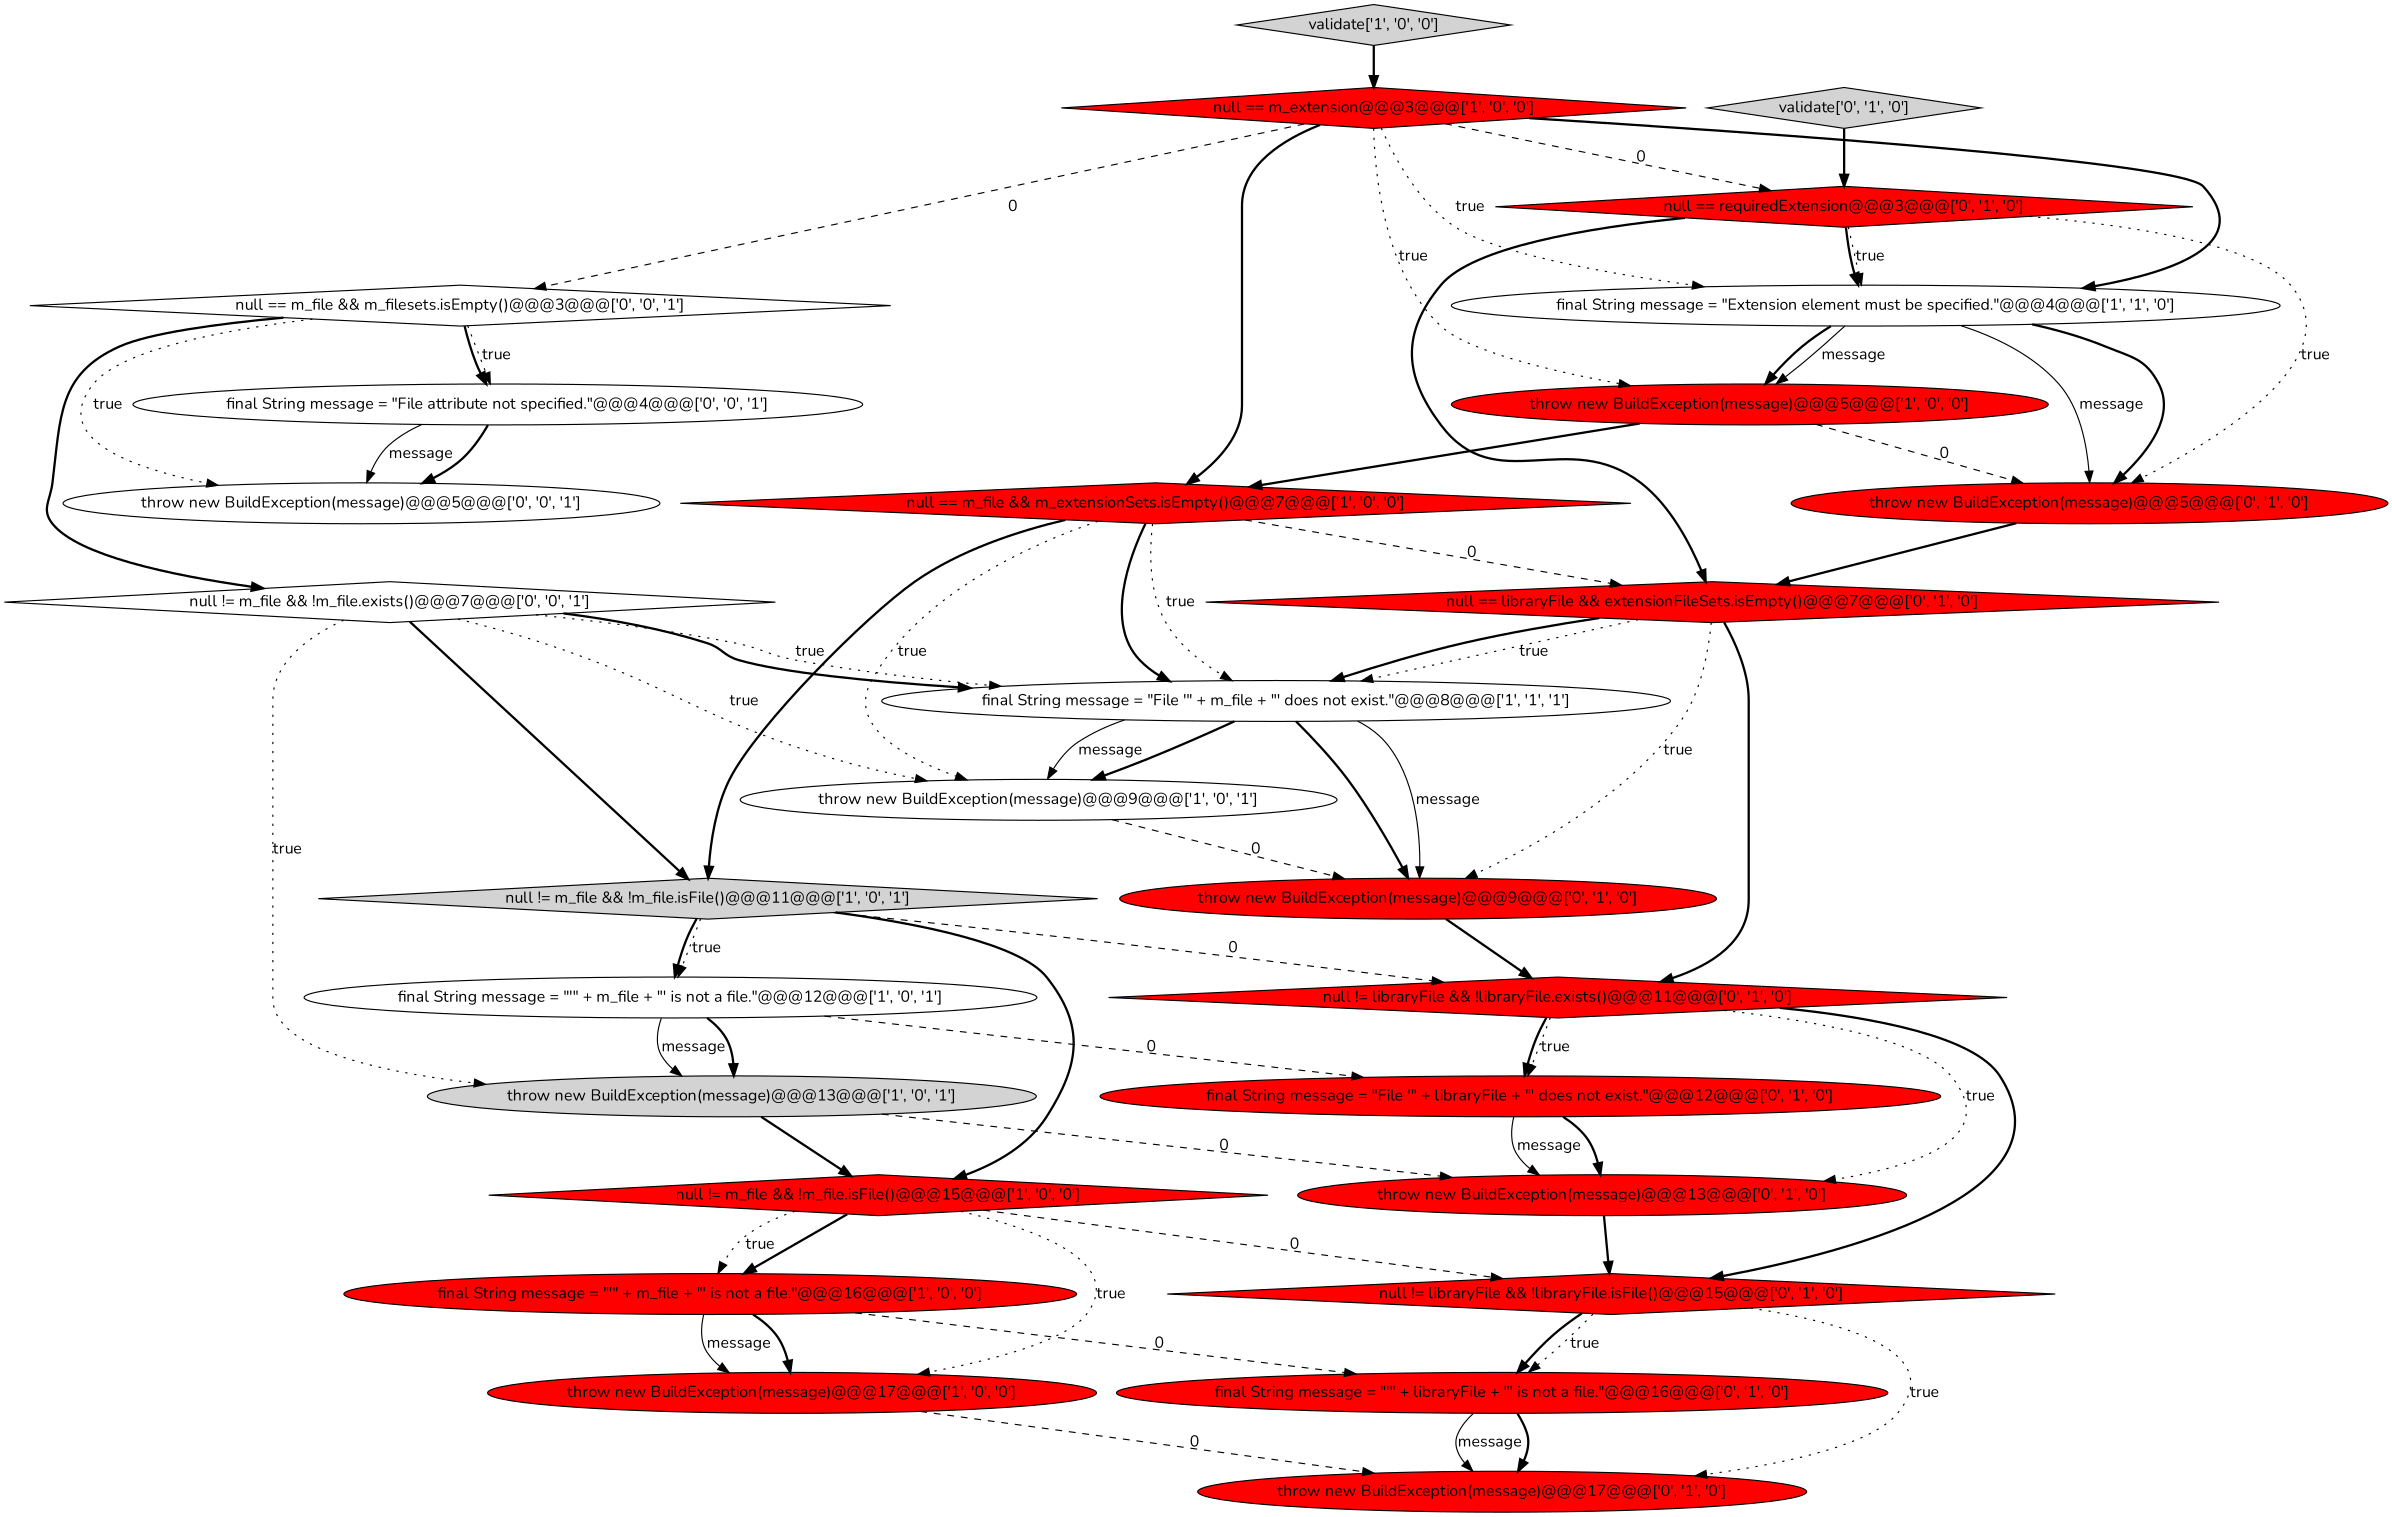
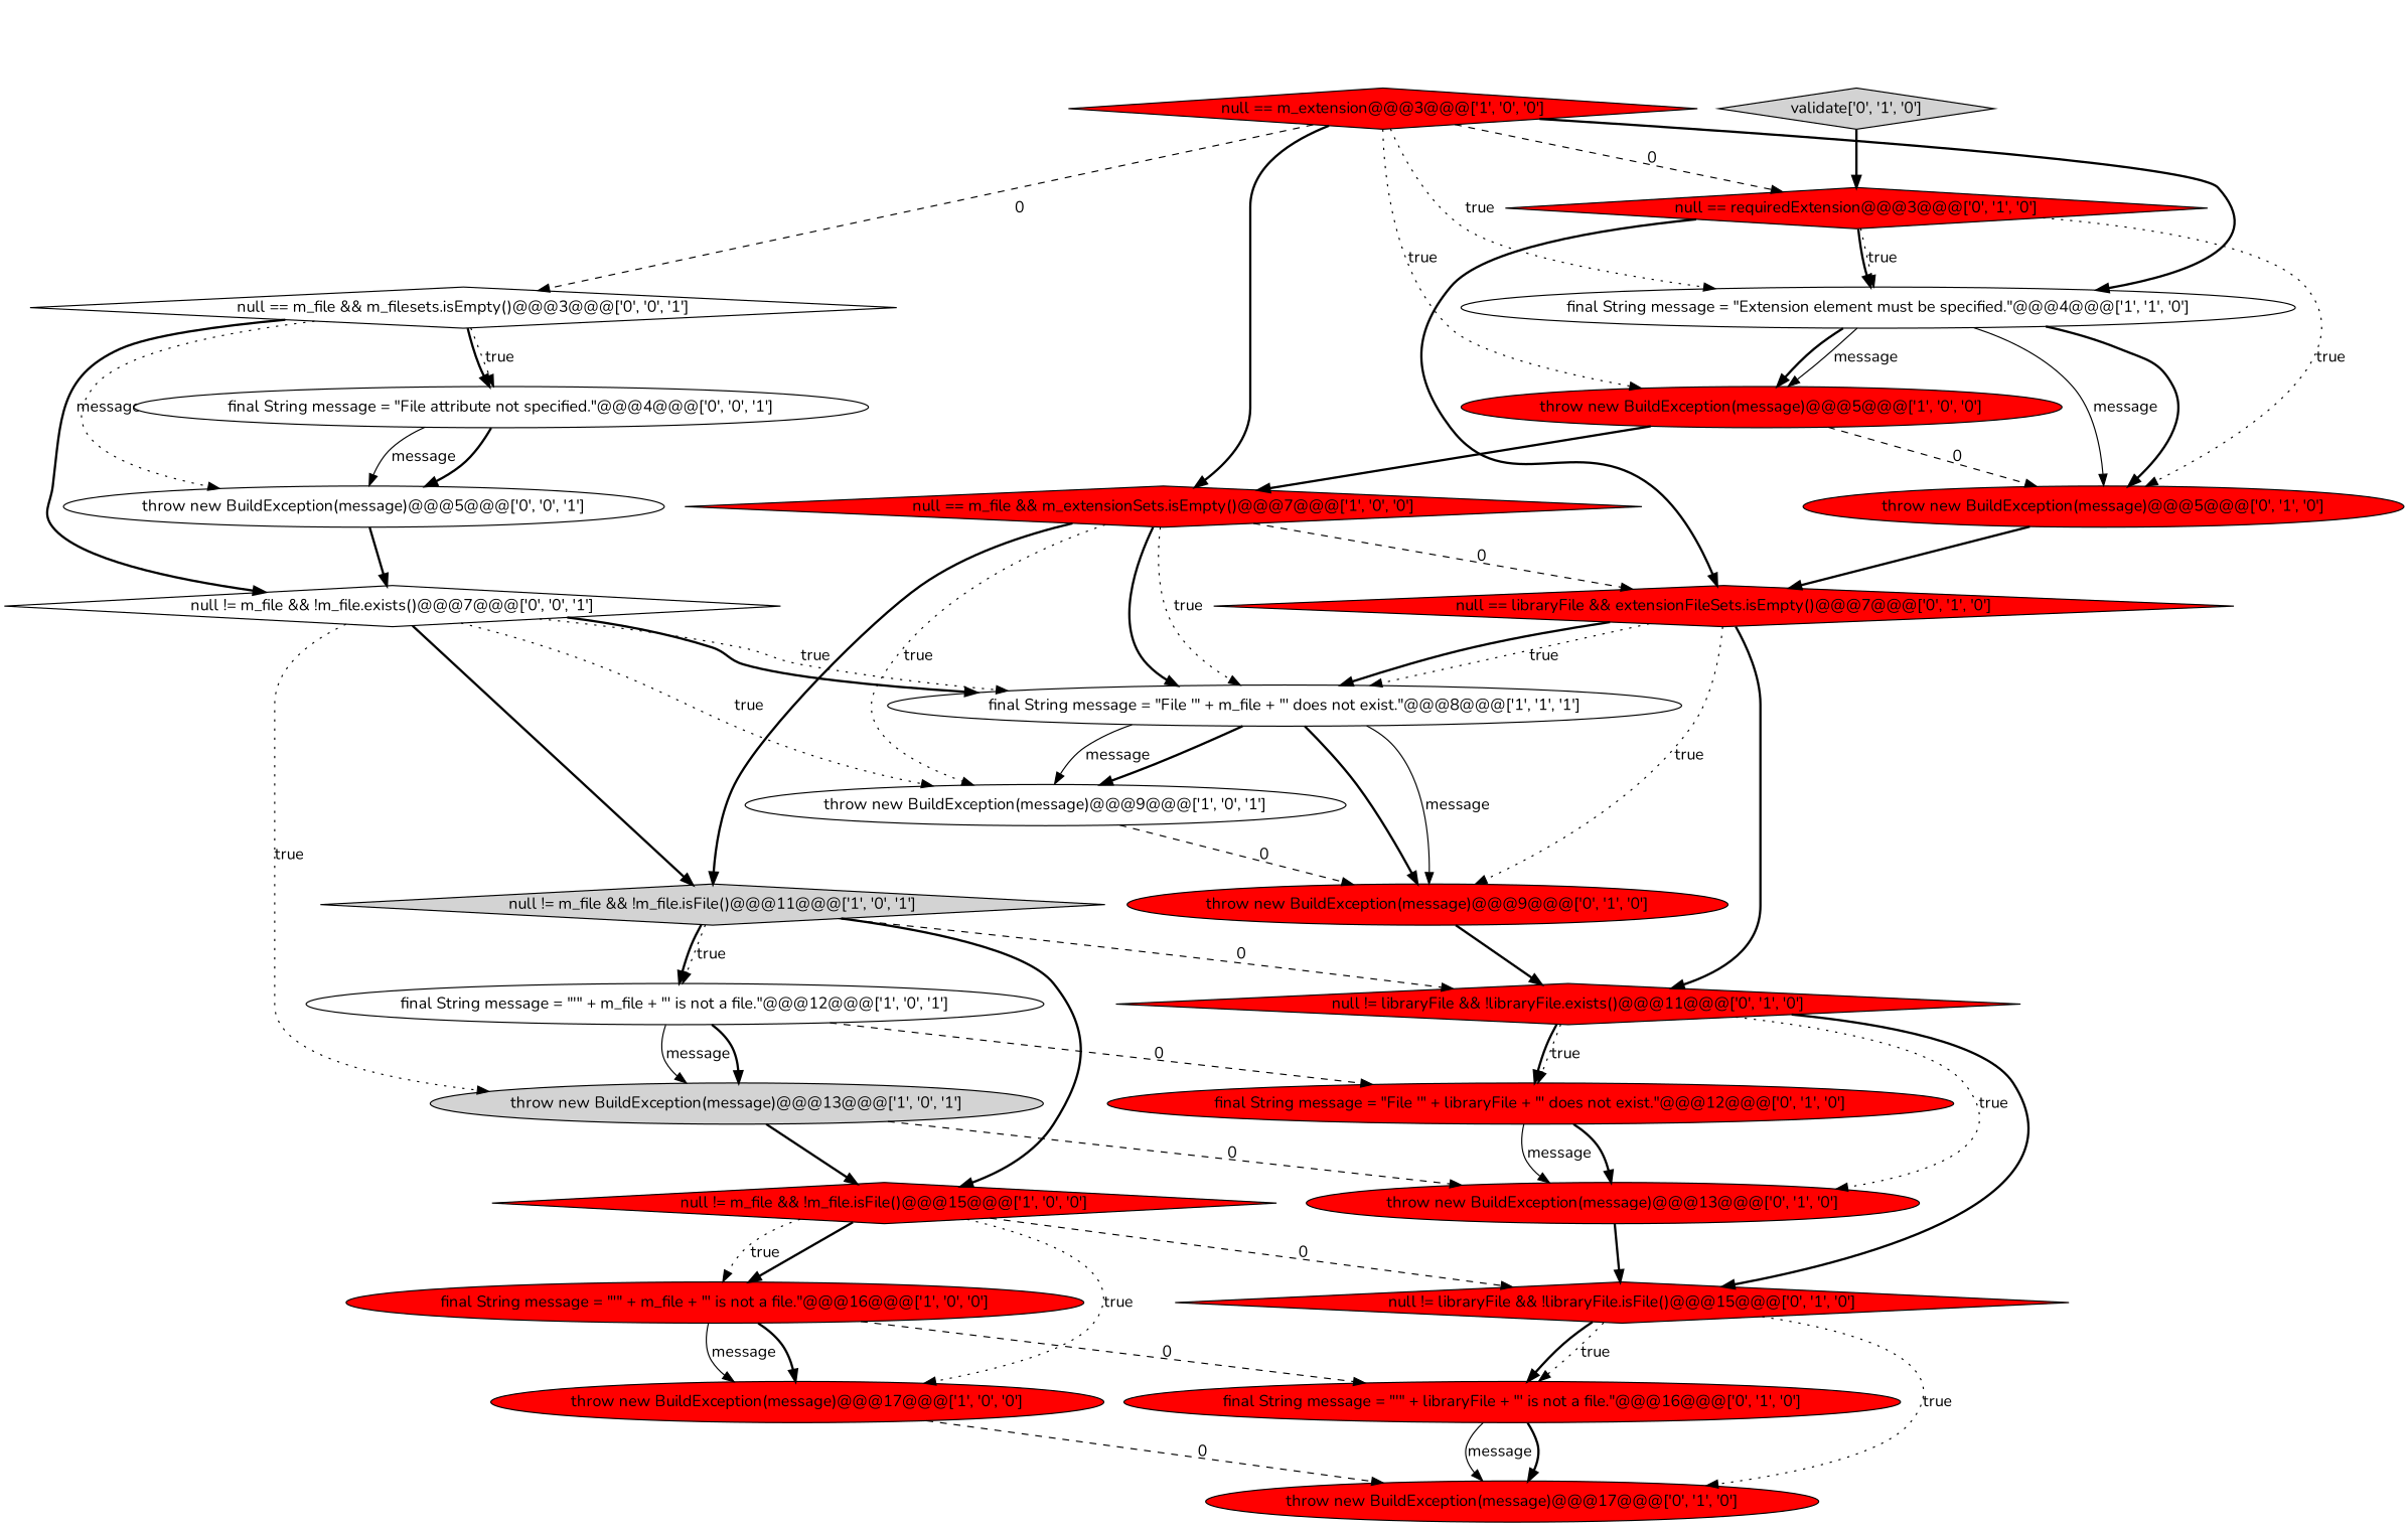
  digraph {
    fontname=Nunito
    node [fillcolor=red fontname=Nunito shape=ellipse style=filled]
    edge [fontname=Nunito style=bold]
    n1 [fillcolor=lightgray label="validate['0', '1', '0']" shape=diamond]
    n2 [label="null == requiredExtension@@@3@@@['0', '1', '0']" shape=diamond]
    n3 [label="null == libraryFile && extensionFileSets.isEmpty()@@@7@@@['0', '1', '0']" shape=diamond]
    n4 [label="throw new BuildException(message)@@@5@@@['0', '1', '0']"]
    n5 [fillcolor=white label="final String message = \"Extension element must be specified.\"@@@4@@@['1', '1', '0']"]
    n6 [label="null != libraryFile && !libraryFile.exists()@@@11@@@['0', '1', '0']" shape=diamond]
    n7 [fillcolor=white label="final String message = \"File '\" + m_file + \"' does not exist.\"@@@8@@@['1', '1', '1']"]
    n8 [label="throw new BuildException(message)@@@9@@@['0', '1', '0']"]
    n9 [label="null != libraryFile && !libraryFile.isFile()@@@15@@@['0', '1', '0']" shape=diamond]
    n10 [label="throw new BuildException(message)@@@13@@@['0', '1', '0']"]
    n11 [label="final String message = \"File '\" + libraryFile + \"' does not exist.\"@@@12@@@['0', '1', '0']"]
    n12 [fillcolor=white label="throw new BuildException(message)@@@9@@@['1', '0', '1']"]
    n13 [fillcolor=white label="throw new BuildException(message)@@@5@@@['0', '0', '1']"]
    n14 [fillcolor=white label="null != m_file && !m_file.exists()@@@7@@@['0', '0', '1']" shape=diamond]
    n15 [fillcolor=lightgray label="throw new BuildException(message)@@@13@@@['1', '0', '1']"]
    n16 [fillcolor=lightgray label="null != m_file && !m_file.isFile()@@@11@@@['1', '0', '1']" shape=diamond]
    n17 [label="final String message = \"'\" + libraryFile + \"' is not a file.\"@@@16@@@['0', '1', '0']"]
    n18 [label="throw new BuildException(message)@@@17@@@['0', '1', '0']"]
    n19 [label="null != m_file && !m_file.isFile()@@@15@@@['1', '0', '0']" shape=diamond]
    n20 [label="throw new BuildException(message)@@@17@@@['1', '0', '0']"]
    n21 [label="final String message = \"'\" + m_file + \"' is not a file.\"@@@16@@@['1', '0', '0']"]
-   n22 [fillcolor=lightgray label="validate['1', '0', '0']" shape=diamond]
    n23 [label="null == m_extension@@@3@@@['1', '0', '0']" shape=diamond]
    n24 [fillcolor=white label="null == m_file && m_filesets.isEmpty()@@@3@@@['0', '0', '1']" shape=diamond]
    n25 [label="throw new BuildException(message)@@@5@@@['1', '0', '0']"]
    n26 [label="null == m_file && m_extensionSets.isEmpty()@@@7@@@['1', '0', '0']" shape=diamond]
    n27 [fillcolor=white label="final String message = \"File attribute not specified.\"@@@4@@@['0', '0', '1']"]
    n28 [fillcolor=white label="final String message = \"'\" + m_file + \"' is not a file.\"@@@12@@@['1', '0', '1']"]
    n1 -> n2
    n2 -> n3
    n2 -> n4 [label=true style=dotted]
    n2 -> n5
    n2 -> n5 [label=true style=dotted]
    n3 -> n6
    n3 -> n7 [label=true style=dotted]
    n3 -> n7
    n3 -> n8 [label=true style=dotted]
    n4 -> n3
    n5 -> n4
    n5 -> n4 [label=message style=solid]
    n5 -> n25
    n5 -> n25 [label=message style=solid]
    n6 -> n9
    n6 -> n10 [label=true style=dotted]
    n6 -> n11 [label=true style=dotted]
    n6 -> n11
    n7 -> n8 [label=message style=solid]
    n7 -> n8
    n7 -> n12
    n7 -> n12 [label=message style=solid]
    n8 -> n6
    n9 -> n17 [label=true style=dotted]
    n9 -> n17
    n9 -> n18 [label=true style=dotted]
    n10 -> n9
    n11 -> n10
    n11 -> n10 [label=message style=solid]
    n12 -> n8 [label=0 style=dashed]
+   n13 -> n14
    n14 -> n7 [label=true style=dotted]
    n14 -> n7
    n14 -> n12 [label=true style=dotted]
    n14 -> n15 [label=true style=dotted]
    n14 -> n16
    n15 -> n10 [label=0 style=dashed]
    n15 -> n19
    n16 -> n6 [label=0 style=dashed]
    n16 -> n19
    n16 -> n28 [label=true style=dotted]
    n16 -> n28
    n17 -> n18
    n17 -> n18 [label=message style=solid]
    n19 -> n9 [label=0 style=dashed]
    n19 -> n20 [label=true style=dotted]
    n19 -> n21
    n19 -> n21 [label=true style=dotted]
    n20 -> n18 [label=0 style=dashed]
    n21 -> n17 [label=0 style=dashed]
    n21 -> n20
    n21 -> n20 [label=message style=solid]
-   n22 -> n23
    n23 -> n2 [label=0 style=dashed]
    n23 -> n5
    n23 -> n5 [label=true style=dotted]
    n23 -> n24 [label=0 style=dashed]
    n23 -> n25 [label=true style=dotted]
    n23 -> n26
-   n24 -> n13 [label=true style=dotted]
+   n24 -> n13 [label=message style=dotted]
    n24 -> n14
    n24 -> n27
    n24 -> n27 [label=true style=dotted]
    n25 -> n4 [label=0 style=dashed]
    n25 -> n26
    n26 -> n3 [label=0 style=dashed]
    n26 -> n7
    n26 -> n7 [label=true style=dotted]
    n26 -> n12 [label=true style=dotted]
    n26 -> n16
    n27 -> n13
    n27 -> n13 [label=message style=solid]
    n28 -> n11 [label=0 style=dashed]
    n28 -> n15 [label=message style=solid]
    n28 -> n15
  }
